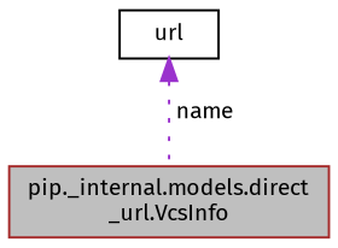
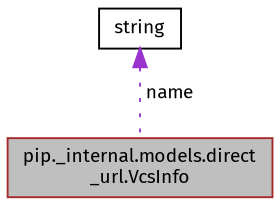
  digraph {
    fontname="Fira Sans"
    node [fontname="Fira Sans" fontsize=10 shape=record style=filled]
    n1 [color=brown fillcolor=grey75 fontcolor=black height=0.2 label="pip._internal.models.direct\l_url.VcsInfo" width=0.4]
-   n2 [color=black fillcolor=white height=0.2 label=url width=0.4]
+   n2 [color=black fillcolor=white height=0.2 label=string width=0.4]
    n2 -> n1 [color=darkorchid3 dir=back fontname="Fira Sans" fontsize=10 label=" name" labelfontname=Helvetica labelfontsize=10 style=dotted]
  }
